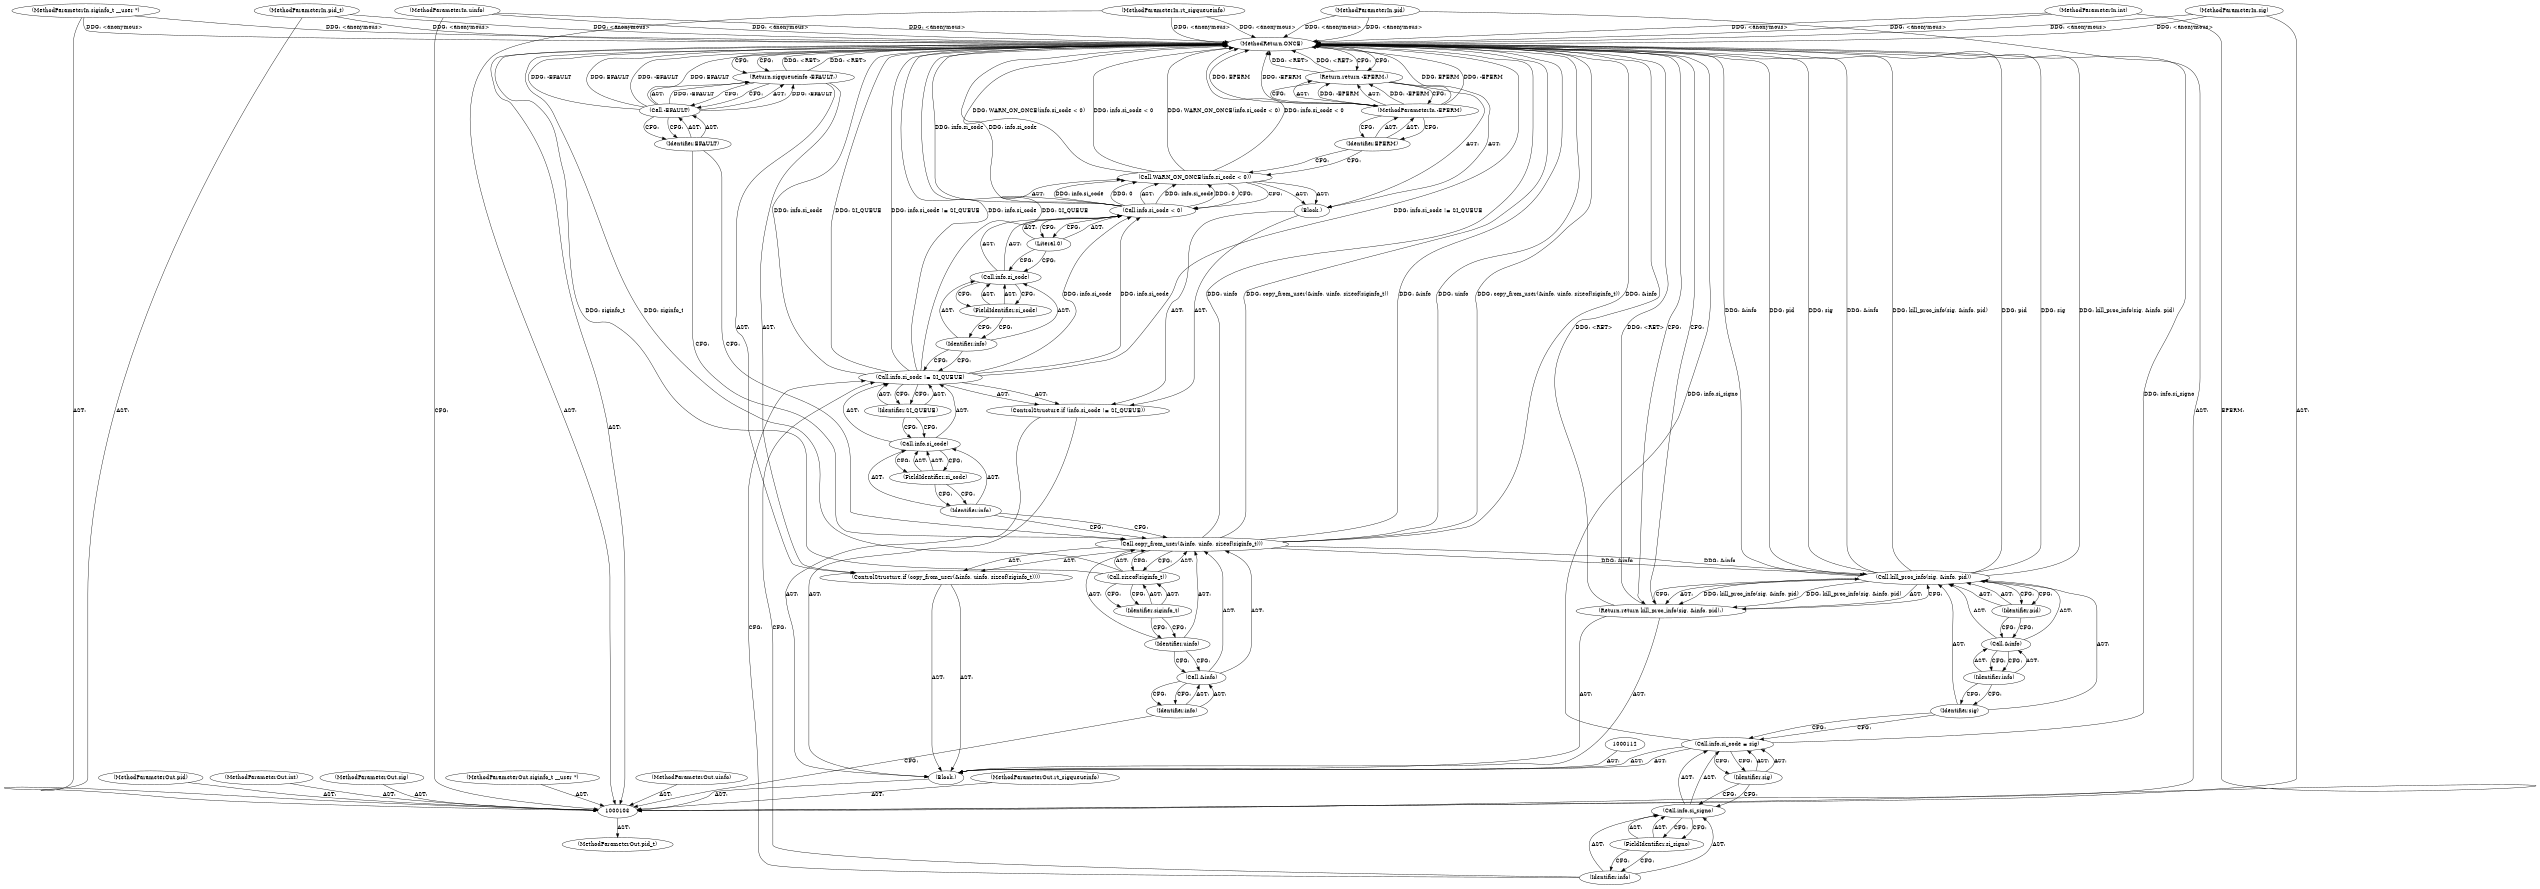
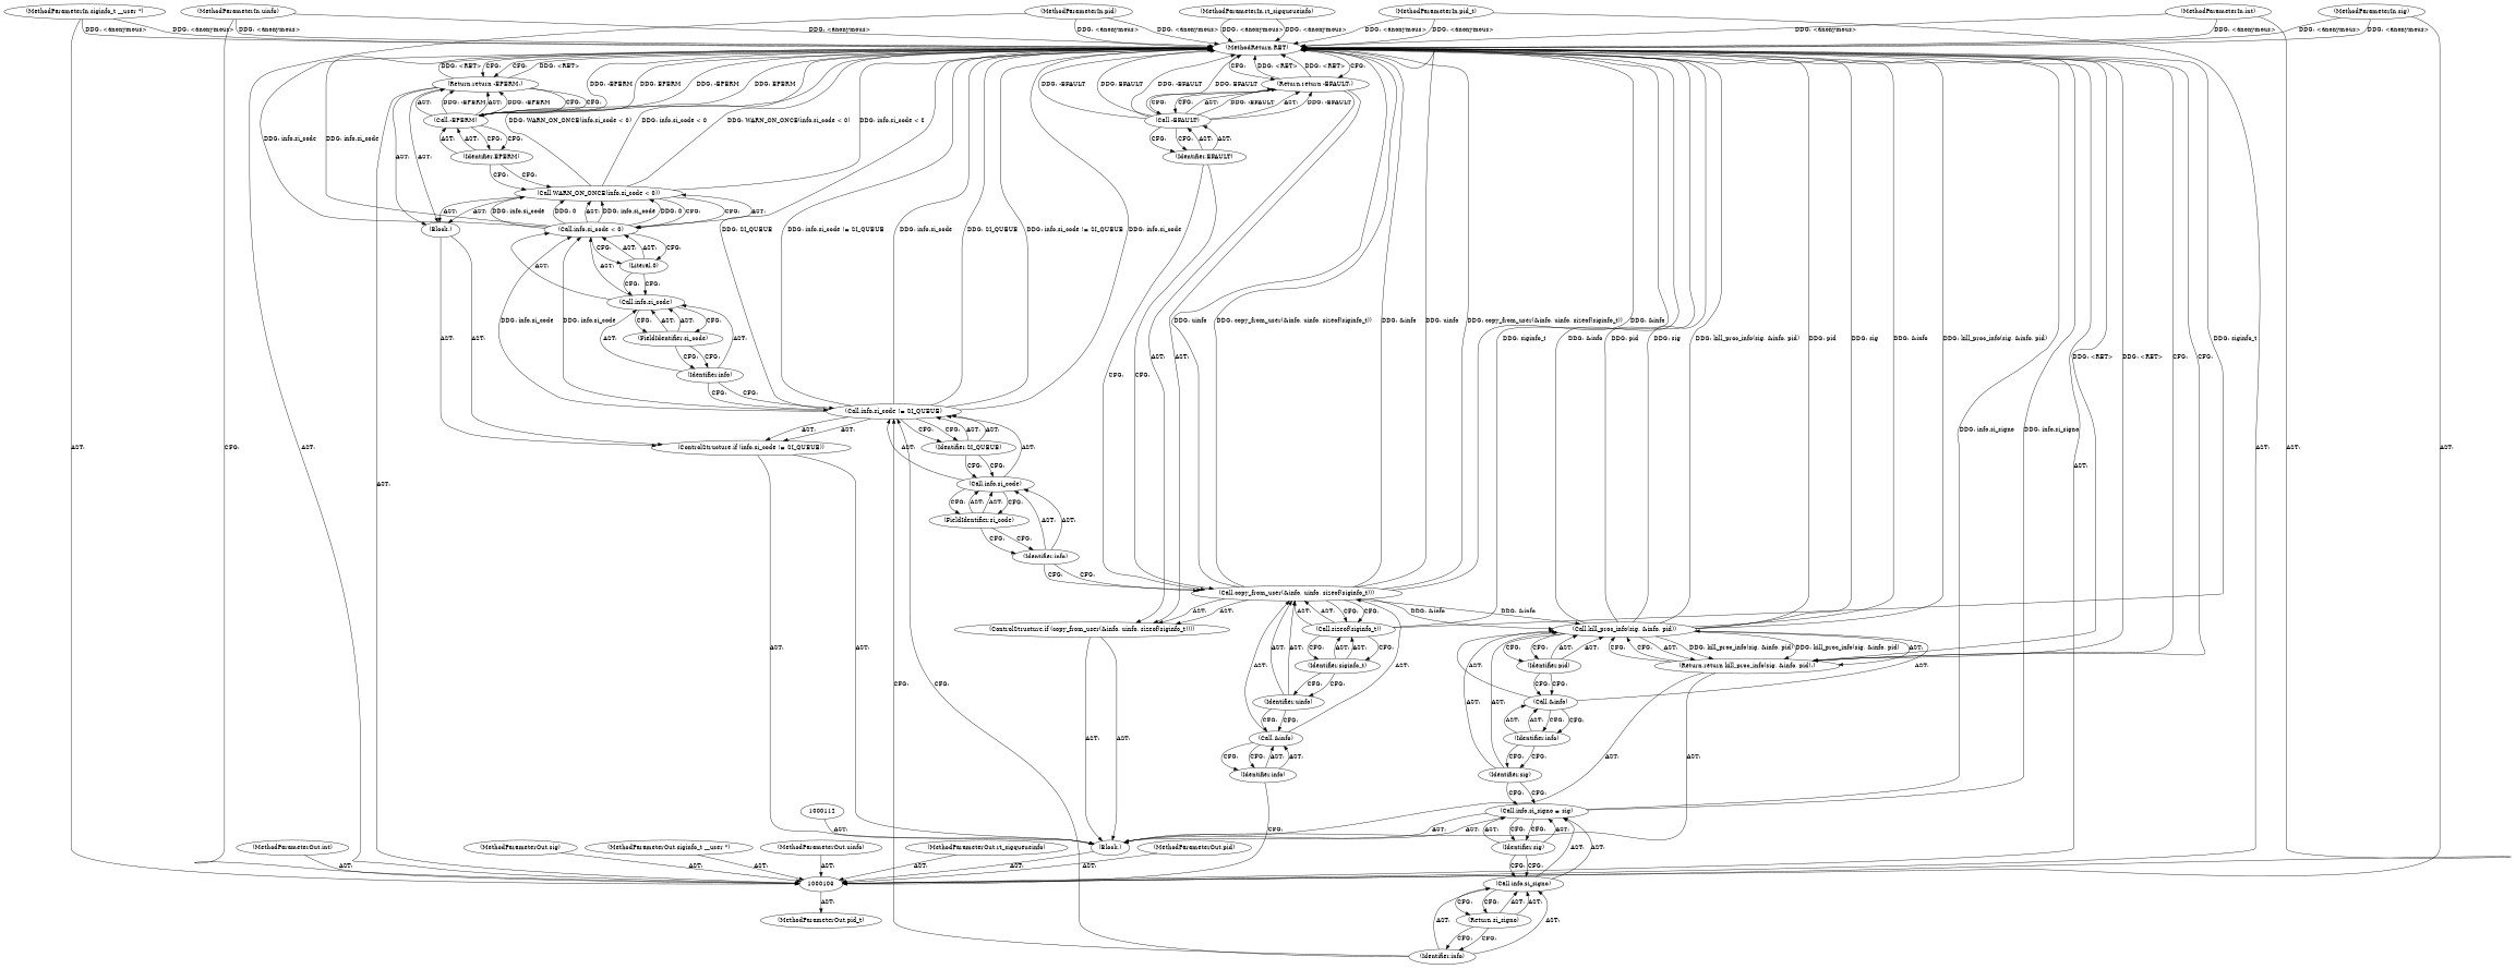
  digraph {
-   n1 [label="(MethodReturn,ONCE)"]
+   n1 [label="(MethodReturn,RET)"]
    n2 [label="(Return,return -EPERM;)"]
    n3 [label="(Return,return kill_proc_info(sig, &info, pid);)"]
-   n4 [label="(Return,sigqueueinfo -EFAULT;)"]
+   n4 [label="(Return,return -EFAULT;)"]
    1000103
    n6 [label="(Block,)"]
-   n7 [label="(MethodParameterIn,-EPERM)"]
+   n7 [label="(Call,-EPERM)"]
    n8 [label="(Block,)"]
    n9 [label="(Call,kill_proc_info(sig, &info, pid))"]
    n10 [label="(ControlStructure,if (copy_from_user(&info, uinfo, sizeof(siginfo_t))))"]
    n11 [label="(Call,-EFAULT)"]
    n12 [label="(MethodParameterOut,pid_t)"]
    n13 [label="(MethodParameterIn,rt_sigqueueinfo)"]
    n14 [label="(MethodParameterOut,rt_sigqueueinfo)"]
    n15 [label="(MethodParameterIn,pid_t)"]
    n16 [label="(MethodParameterIn,pid)"]
    n17 [label="(MethodParameterOut,pid)"]
    n18 [label="(MethodParameterIn,int)"]
    n19 [label="(MethodParameterOut,int)"]
    n20 [label="(MethodParameterIn,sig)"]
    n21 [label="(MethodParameterOut,sig)"]
    n22 [label="(ControlStructure,if (info.si_code != SI_QUEUE))"]
    n23 [label="(FieldIdentifier,si_code)"]
    n24 [label="(Call,info.si_code)"]
    n25 [label="(Identifier,info)"]
    n26 [label="(Call,info.si_code != SI_QUEUE)"]
    n27 [label="(Call,copy_from_user(&info, uinfo, sizeof(siginfo_t)))"]
    n28 [label="(Identifier,SI_QUEUE)"]
    n29 [label="(Call,info.si_code < 0)"]
    n30 [label="(Call,WARN_ON_ONCE(info.si_code < 0))"]
    n31 [label="(Literal,0)"]
    n32 [label="(Call,sizeof(siginfo_t))"]
    n33 [label="(Call,info.si_code)"]
    n34 [label="(FieldIdentifier,si_code)"]
    n35 [label="(Identifier,info)"]
    n36 [label="(Identifier,EPERM)"]
    n37 [label="(Identifier,sig)"]
-   n38 [label="(Call,info.si_code = sig)"]
+   n38 [label="(Call,info.si_signo = sig)"]
    n39 [label="(Call,info.si_signo)"]
-   n40 [label="(FieldIdentifier,si_signo)"]
+   n40 [label="(Return,si_signo)"]
    n41 [label="(Identifier,info)"]
    n42 [label="(MethodParameterIn,siginfo_t __user *)"]
    n43 [label="(MethodParameterOut,siginfo_t __user *)"]
    n44 [label="(MethodParameterIn,uinfo)"]
    n45 [label="(MethodParameterOut,uinfo)"]
    n46 [label="(Identifier,pid)"]
    n47 [label="(Identifier,sig)"]
    n48 [label="(Call,&info)"]
    n49 [label="(Identifier,info)"]
    n50 [label="(Call,&info)"]
    n51 [label="(Identifier,info)"]
    n52 [label="(Identifier,uinfo)"]
    n53 [label="(Identifier,siginfo_t)"]
    n54 [label="(Identifier,EFAULT)"]
    1000112
    n1 -> n2 [label="CFG: "]
    n1 -> n2 [label="CFG: "]
    n1 -> n3 [label="CFG: "]
    n1 -> n3 [label="CFG: "]
    n1 -> n4 [label="CFG: "]
    n1 -> n4 [label="CFG: "]
    n1 -> 1000103 [label="AST: "]
    n2 -> n1 [label="DDG: <RET>"]
    n2 -> n1 [label="DDG: <RET>"]
    n2 -> n6 [label="AST: "]
    n2 -> n6 [label="AST: "]
    n2 -> n7 [label="CFG: "]
    n2 -> n7 [label="CFG: "]
    n3 -> n1 [label="DDG: <RET>"]
    n3 -> n1 [label="DDG: <RET>"]
    n3 -> n8 [label="AST: "]
    n3 -> n8 [label="AST: "]
    n3 -> n9 [label="CFG: "]
    n3 -> n9 [label="CFG: "]
    n4 -> n1 [label="DDG: <RET>"]
    n4 -> n1 [label="DDG: <RET>"]
    n4 -> n10 [label="AST: "]
    n4 -> n10 [label="AST: "]
    n4 -> n11 [label="CFG: "]
    n4 -> n11 [label="CFG: "]
    1000103 -> n12 [label="AST: "]
    n6 -> n22 [label="AST: "]
    n6 -> n22 [label="AST: "]
    n7 -> n1 [label="DDG: EPERM"]
    n7 -> n1 [label="DDG: -EPERM"]
    n7 -> n1 [label="DDG: EPERM"]
    n7 -> n1 [label="DDG: -EPERM"]
    n7 -> n2 [label="AST: "]
    n7 -> n2 [label="DDG: -EPERM"]
    n7 -> n2 [label="AST: "]
    n7 -> n2 [label="DDG: -EPERM"]
    n7 -> n36 [label="CFG: "]
    n7 -> n36 [label="CFG: "]
    n8 -> 1000103 [label="AST: "]
    n9 -> n1 [label="DDG: pid"]
    n9 -> n1 [label="DDG: sig"]
    n9 -> n1 [label="DDG: &info"]
    n9 -> n1 [label="DDG: kill_proc_info(sig, &info, pid)"]
    n9 -> n1 [label="DDG: pid"]
    n9 -> n1 [label="DDG: sig"]
    n9 -> n1 [label="DDG: &info"]
    n9 -> n1 [label="DDG: kill_proc_info(sig, &info, pid)"]
    n9 -> n3 [label="AST: "]
    n9 -> n3 [label="DDG: kill_proc_info(sig, &info, pid)"]
    n9 -> n3 [label="AST: "]
    n9 -> n3 [label="DDG: kill_proc_info(sig, &info, pid)"]
    n9 -> n46 [label="CFG: "]
    n9 -> n46 [label="CFG: "]
    n10 -> n8 [label="AST: "]
    n10 -> n8 [label="AST: "]
    n11 -> n1 [label="DDG: -EFAULT"]
    n11 -> n1 [label="DDG: EFAULT"]
    n11 -> n1 [label="DDG: -EFAULT"]
    n11 -> n1 [label="DDG: EFAULT"]
    n11 -> n4 [label="AST: "]
    n11 -> n4 [label="DDG: -EFAULT"]
    n11 -> n4 [label="AST: "]
    n11 -> n4 [label="DDG: -EFAULT"]
    n11 -> n54 [label="CFG: "]
    n11 -> n54 [label="CFG: "]
    n13 -> n1 [label="DDG: <anonymous>"]
    n13 -> n1 [label="DDG: <anonymous>"]
-   n13 -> 1000103 [label="AST: "]
+   n2 -> 1000103 [label="AST: "]
    n14 -> 1000103 [label="AST: "]
    n15 -> n1 [label="DDG: <anonymous>"]
    n15 -> n1 [label="DDG: <anonymous>"]
    n15 -> 1000103 [label="AST: "]
    n16 -> n1 [label="DDG: <anonymous>"]
    n16 -> n1 [label="DDG: <anonymous>"]
    n16 -> 1000103 [label="AST: "]
    n17 -> 1000103 [label="AST: "]
    n18 -> n1 [label="DDG: <anonymous>"]
    n18 -> n1 [label="DDG: <anonymous>"]
-   n18 -> 1000103 [label="EPERM: "]
+   n18 -> 1000103 [label="AST: "]
    n19 -> 1000103 [label="AST: "]
    n20 -> n1 [label="DDG: <anonymous>"]
    n20 -> n1 [label="DDG: <anonymous>"]
    n20 -> 1000103 [label="AST: "]
    n21 -> 1000103 [label="AST: "]
    n22 -> n8 [label="AST: "]
    n22 -> n8 [label="AST: "]
    n23 -> n24 [label="AST: "]
    n23 -> n24 [label="AST: "]
    n23 -> n25 [label="CFG: "]
    n23 -> n25 [label="CFG: "]
    n24 -> n23 [label="CFG: "]
    n24 -> n23 [label="CFG: "]
    n24 -> n26 [label="AST: "]
    n24 -> n26 [label="AST: "]
    n25 -> n24 [label="AST: "]
    n25 -> n24 [label="AST: "]
    n25 -> n27 [label="CFG: "]
    n25 -> n27 [label="CFG: "]
    n26 -> n1 [label="DDG: info.si_code"]
    n26 -> n1 [label="DDG: SI_QUEUE"]
    n26 -> n1 [label="DDG: info.si_code != SI_QUEUE"]
    n26 -> n1 [label="DDG: info.si_code"]
    n26 -> n1 [label="DDG: SI_QUEUE"]
    n26 -> n1 [label="DDG: info.si_code != SI_QUEUE"]
    n26 -> n22 [label="AST: "]
    n26 -> n22 [label="AST: "]
    n26 -> n28 [label="CFG: "]
    n26 -> n28 [label="CFG: "]
    n26 -> n29 [label="DDG: info.si_code"]
    n26 -> n29 [label="DDG: info.si_code"]
    n27 -> n1 [label="DDG: uinfo"]
    n27 -> n1 [label="DDG: copy_from_user(&info, uinfo, sizeof(siginfo_t))"]
    n27 -> n1 [label="DDG: &info"]
    n27 -> n1 [label="DDG: uinfo"]
    n27 -> n1 [label="DDG: copy_from_user(&info, uinfo, sizeof(siginfo_t))"]
    n27 -> n1 [label="DDG: &info"]
    n27 -> n9 [label="DDG: &info"]
    n27 -> n9 [label="DDG: &info"]
    n27 -> n10 [label="AST: "]
    n27 -> n10 [label="AST: "]
    n27 -> n32 [label="CFG: "]
    n27 -> n32 [label="CFG: "]
    n28 -> n24 [label="CFG: "]
    n28 -> n24 [label="CFG: "]
    n28 -> n26 [label="AST: "]
    n28 -> n26 [label="AST: "]
    n29 -> n1 [label="DDG: info.si_code"]
    n29 -> n1 [label="DDG: info.si_code"]
    n29 -> n30 [label="AST: "]
    n29 -> n30 [label="DDG: info.si_code"]
    n29 -> n30 [label="DDG: 0"]
    n29 -> n30 [label="AST: "]
    n29 -> n30 [label="DDG: info.si_code"]
    n29 -> n30 [label="DDG: 0"]
    n29 -> n31 [label="CFG: "]
    n29 -> n31 [label="CFG: "]
    n30 -> n1 [label="DDG: WARN_ON_ONCE(info.si_code < 0)"]
    n30 -> n1 [label="DDG: info.si_code < 0"]
    n30 -> n1 [label="DDG: WARN_ON_ONCE(info.si_code < 0)"]
    n30 -> n1 [label="DDG: info.si_code < 0"]
    n30 -> n6 [label="AST: "]
    n30 -> n6 [label="AST: "]
    n30 -> n29 [label="CFG: "]
    n30 -> n29 [label="CFG: "]
    n31 -> n29 [label="AST: "]
    n31 -> n29 [label="AST: "]
    n31 -> n33 [label="CFG: "]
    n31 -> n33 [label="CFG: "]
    n32 -> n1 [label="DDG: siginfo_t"]
    n32 -> n1 [label="DDG: siginfo_t"]
    n32 -> n27 [label="AST: "]
    n32 -> n27 [label="AST: "]
    n32 -> n53 [label="CFG: "]
    n32 -> n53 [label="CFG: "]
    n33 -> n29 [label="AST: "]
    n33 -> n29 [label="AST: "]
    n33 -> n34 [label="CFG: "]
    n33 -> n34 [label="CFG: "]
    n34 -> n33 [label="AST: "]
    n34 -> n33 [label="AST: "]
    n34 -> n35 [label="CFG: "]
    n34 -> n35 [label="CFG: "]
    n35 -> n26 [label="CFG: "]
    n35 -> n26 [label="CFG: "]
    n35 -> n33 [label="AST: "]
    n35 -> n33 [label="AST: "]
    n36 -> n7 [label="AST: "]
    n36 -> n7 [label="AST: "]
    n36 -> n30 [label="CFG: "]
    n36 -> n30 [label="CFG: "]
    n37 -> n38 [label="AST: "]
    n37 -> n38 [label="AST: "]
    n37 -> n39 [label="CFG: "]
    n37 -> n39 [label="CFG: "]
    n38 -> n1 [label="DDG: info.si_signo"]
    n38 -> n1 [label="DDG: info.si_signo"]
    n38 -> n8 [label="AST: "]
    n38 -> n8 [label="AST: "]
    n38 -> n37 [label="CFG: "]
    n38 -> n37 [label="CFG: "]
    n39 -> n38 [label="AST: "]
    n39 -> n38 [label="AST: "]
    n39 -> n40 [label="CFG: "]
    n39 -> n40 [label="CFG: "]
    n40 -> n39 [label="AST: "]
    n40 -> n39 [label="AST: "]
    n40 -> n41 [label="CFG: "]
    n40 -> n41 [label="CFG: "]
    n41 -> n26 [label="CFG: "]
    n41 -> n26 [label="CFG: "]
    n41 -> n39 [label="AST: "]
    n41 -> n39 [label="AST: "]
    n42 -> n1 [label="DDG: <anonymous>"]
    n42 -> n1 [label="DDG: <anonymous>"]
    n42 -> 1000103 [label="AST: "]
    n43 -> 1000103 [label="AST: "]
    n44 -> n1 [label="DDG: <anonymous>"]
    n44 -> n1 [label="DDG: <anonymous>"]
    n44 -> 1000103 [label="CFG: "]
    n45 -> 1000103 [label="AST: "]
    n46 -> n9 [label="AST: "]
    n46 -> n9 [label="AST: "]
    n46 -> n48 [label="CFG: "]
    n46 -> n48 [label="CFG: "]
    n47 -> n9 [label="AST: "]
    n47 -> n9 [label="AST: "]
    n47 -> n38 [label="CFG: "]
    n47 -> n38 [label="CFG: "]
    n48 -> n9 [label="AST: "]
    n48 -> n9 [label="AST: "]
    n48 -> n49 [label="CFG: "]
    n48 -> n49 [label="CFG: "]
    n49 -> n47 [label="CFG: "]
    n49 -> n47 [label="CFG: "]
    n49 -> n48 [label="AST: "]
    n49 -> n48 [label="AST: "]
    n50 -> n27 [label="AST: "]
    n50 -> n27 [label="AST: "]
    n50 -> n51 [label="CFG: "]
    n50 -> n51 [label="CFG: "]
    n51 -> 1000103 [label="CFG: "]
    n51 -> n50 [label="AST: "]
    n51 -> n50 [label="AST: "]
    n52 -> n27 [label="AST: "]
    n52 -> n27 [label="AST: "]
    n52 -> n50 [label="CFG: "]
    n52 -> n50 [label="CFG: "]
    n53 -> n32 [label="AST: "]
    n53 -> n32 [label="AST: "]
    n53 -> n52 [label="CFG: "]
    n53 -> n52 [label="CFG: "]
    n54 -> n11 [label="AST: "]
    n54 -> n11 [label="AST: "]
    n54 -> n27 [label="CFG: "]
    n54 -> n27 [label="CFG: "]
    1000112 -> n8 [label="AST: "]
  }
